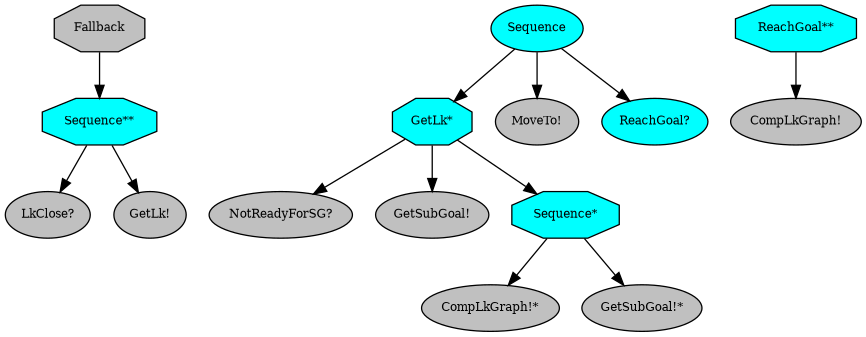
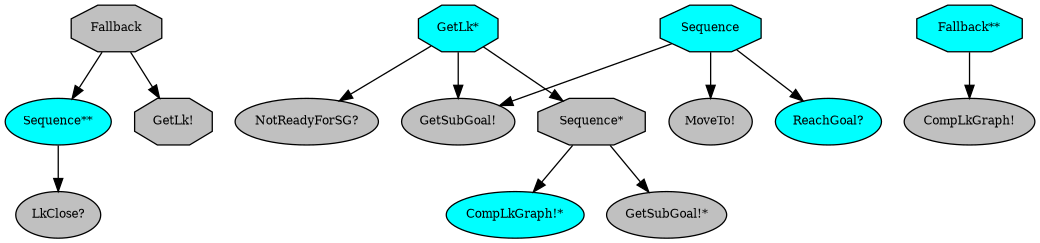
  digraph {
    fontname="DejaVu Serif"
    ordering=out
    node [fillcolor=gray fontcolor=black fontname="DejaVu Serif" fontsize=9 shape=ellipse style=filled]
    edge [fontname="DejaVu Serif"]
    n1 [label=Fallback shape=octagon]
-   n2 [fillcolor=cyan label="Sequence**" shape=octagon]
-   n3 [fillcolor=cyan label=Sequence]
+   n2 [fillcolor=cyan label="Sequence**"]
+   n3 [fillcolor=cyan label=Sequence shape=octagon]
    n4 [fillcolor=cyan label="GetLk*" shape=octagon]
    n5 [label="MoveTo!"]
    n6 [fillcolor=cyan label="ReachGoal?"]
    n7 [label="LkClose?"]
-   n8 [label="GetLk!"]
+   n8 [label="GetLk!" shape=octagon]
    n9 [label="NotReadyForSG?"]
    n10 [label="GetSubGoal!"]
-   n11 [fillcolor=cyan label="Sequence*" shape=octagon]
-   n12 [label="CompLkGraph!*"]
+   n11 [label="Sequence*" shape=octagon]
+   n12 [fillcolor=cyan label="CompLkGraph!*"]
    n13 [label="GetSubGoal!*"]
-   n14 [fillcolor=cyan label="ReachGoal**" shape=octagon]
+   n14 [fillcolor=cyan label="Fallback**" shape=octagon]
    n15 [label="CompLkGraph!"]
    n1 -> n2
    n2 -> n7
-   n2 -> n8
-   n3 -> n4
+   n1 -> n8
+   n3 -> n10
    n3 -> n5
    n3 -> n6
    n4 -> n9
    n4 -> n10
    n4 -> n11
    n11 -> n12
    n11 -> n13
    n14 -> n15
  }
